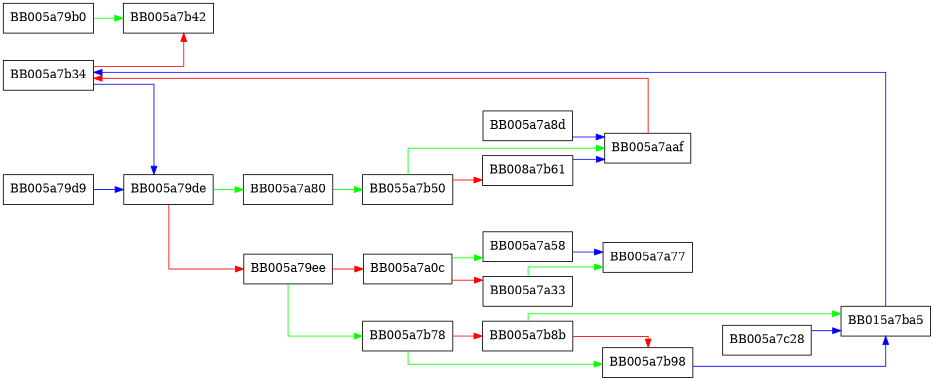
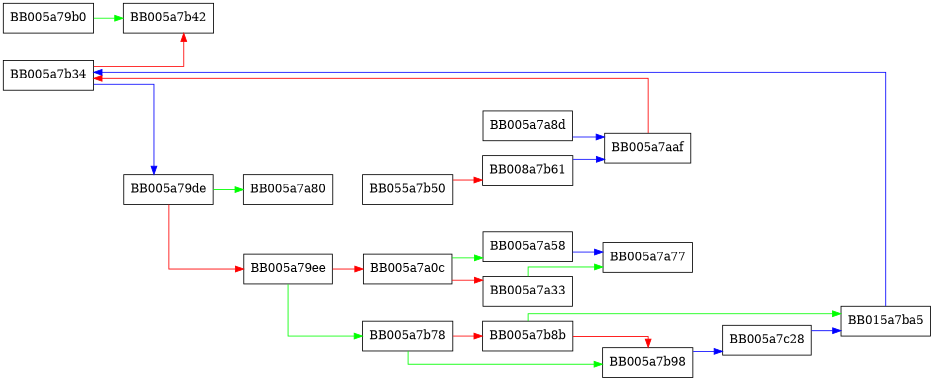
  digraph {
    rankdir=LR
    splines=ortho
    node [shape=box]
    edge [color=green]
    BB005a79b0
    BB005a7b42
-   BB005a79d9
    BB005a79de
    BB005a7a80
    BB005a79ee
    n7 [label=BB055a7b50]
    BB005a7b78
    BB005a7a0c
    BB005a7aaf
    n11 [label=BB008a7b61]
    BB005a7a8d
    BB005a7b8b
    BB005a7b98
    BB005a7a58
    BB005a7a33
    n17 [label=BB015a7ba5]
    BB005a7c28
    BB005a7a77
    BB005a7b34
    BB005a79b0 -> BB005a7b42
-   BB005a79d9 -> BB005a79de [color=blue]
    BB005a79de -> BB005a7a80
    BB005a79de -> BB005a79ee [color=red]
-   BB005a7a80 -> n7
    BB005a79ee -> BB005a7b78
    BB005a79ee -> BB005a7a0c [color=red]
-   n7 -> BB005a7aaf
    n7 -> n11 [color=red]
    BB005a7b78 -> BB005a7b8b [color=red]
    BB005a7b78 -> BB005a7b98
    BB005a7a0c -> BB005a7a58
    BB005a7a0c -> BB005a7a33 [color=red]
    BB005a7aaf -> BB005a7b34 [color=red]
    n11 -> BB005a7aaf [color=blue]
    BB005a7a8d -> BB005a7aaf [color=blue]
    BB005a7b8b -> BB005a7b98 [color=red]
    BB005a7b8b -> n17
-   BB005a7b98 -> n17 [color=blue]
+   BB005a7b98 -> BB005a7c28 [color=blue]
    BB005a7a58 -> BB005a7a77 [color=blue]
    BB005a7a33 -> BB005a7a77
    n17 -> BB005a7b34 [color=blue]
    BB005a7c28 -> n17 [color=blue]
    BB005a7b34 -> BB005a7b42 [color=red]
    BB005a7b34 -> BB005a79de [color=blue]
  }
